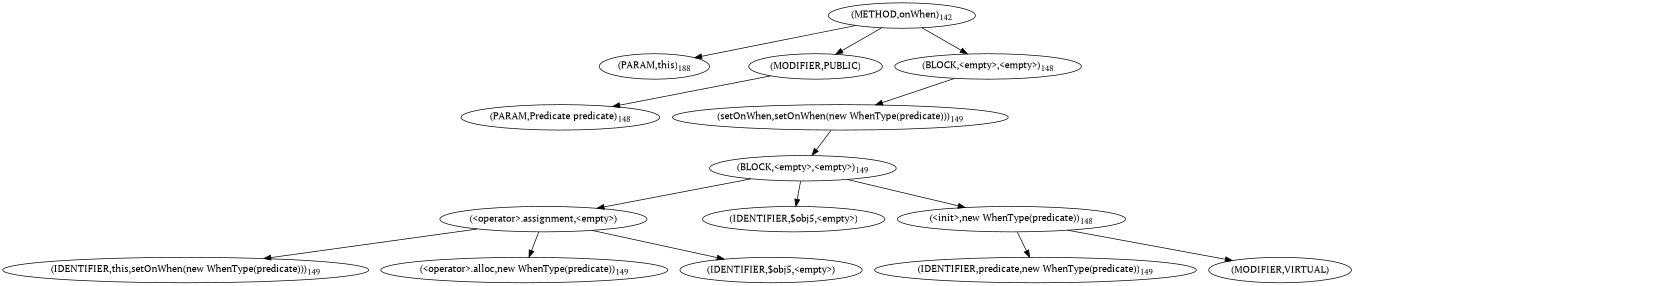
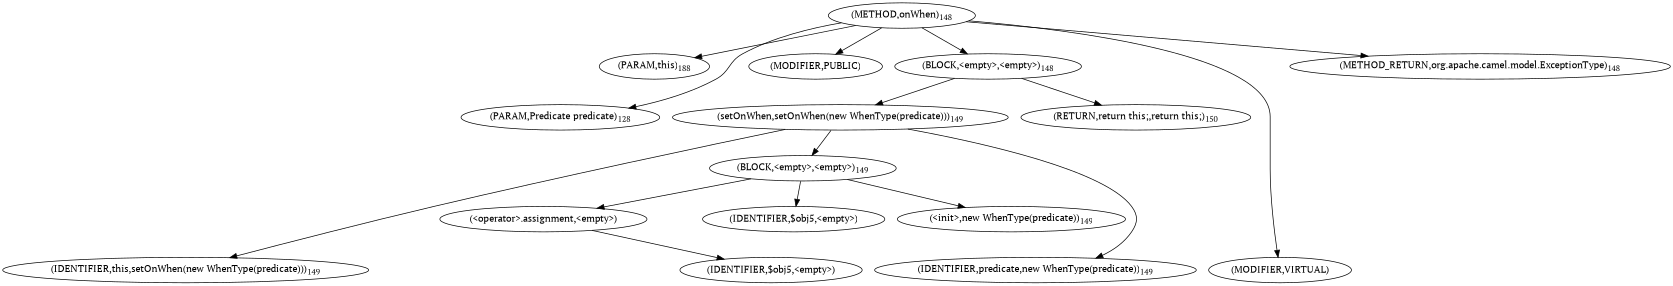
  digraph {
    fontname="PT Serif"
    node [fontname="PT Serif"]
    edge [fontname="PT Serif"]
-   n1 [label=<(METHOD,onWhen)<SUB>142</SUB>>]
+   n1 [label=<(METHOD,onWhen)<SUB>148</SUB>>]
    n2 [label=<(PARAM,this)<SUB>188</SUB>>]
-   n3 [label=<(PARAM,Predicate predicate)<SUB>148</SUB>>]
+   n3 [label=<(PARAM,Predicate predicate)<SUB>128</SUB>>]
    n4 [label=<(BLOCK,&lt;empty&gt;,&lt;empty&gt;)<SUB>148</SUB>>]
    n5 [label=<(MODIFIER,PUBLIC)>]
    n6 [label=<(MODIFIER,VIRTUAL)>]
+   n7 [label=<(METHOD_RETURN,org.apache.camel.model.ExceptionType)<SUB>148</SUB>>]
    n8 [label=<(setOnWhen,setOnWhen(new WhenType(predicate)))<SUB>149</SUB>>]
+   n9 [label=<(RETURN,return this;,return this;)<SUB>150</SUB>>]
    n10 [label=<(IDENTIFIER,this,setOnWhen(new WhenType(predicate)))<SUB>149</SUB>>]
    n11 [label=<(BLOCK,&lt;empty&gt;,&lt;empty&gt;)<SUB>149</SUB>>]
    n12 [label=<(&lt;operator&gt;.assignment,&lt;empty&gt;)>]
-   n13 [label=<(&lt;init&gt;,new WhenType(predicate))<SUB>148</SUB>>]
+   n13 [label=<(&lt;init&gt;,new WhenType(predicate))<SUB>149</SUB>>]
    n14 [label=<(IDENTIFIER,$obj5,&lt;empty&gt;)>]
    n15 [label=<(IDENTIFIER,$obj5,&lt;empty&gt;)>]
-   n16 [label=<(&lt;operator&gt;.alloc,new WhenType(predicate))<SUB>149</SUB>>]
    n17 [label=<(IDENTIFIER,predicate,new WhenType(predicate))<SUB>149</SUB>>]
    n1 -> n2
-   n5 -> n3
+   n1 -> n3
    n1 -> n4
    n1 -> n5
-   n13 -> n6
+   n1 -> n6
+   n1 -> n7
    n4 -> n8
-   n12 -> n10
+   n4 -> n9
+   n8 -> n10
    n8 -> n11
    n11 -> n12
    n11 -> n13
    n11 -> n14
    n12 -> n15
-   n12 -> n16
-   n13 -> n17
+   n8 -> n17
  }
